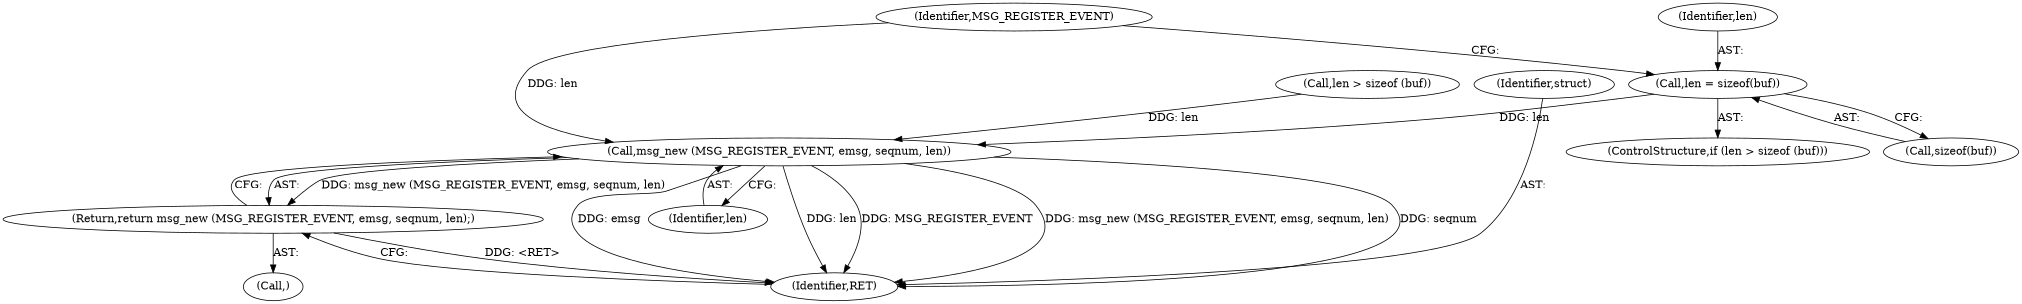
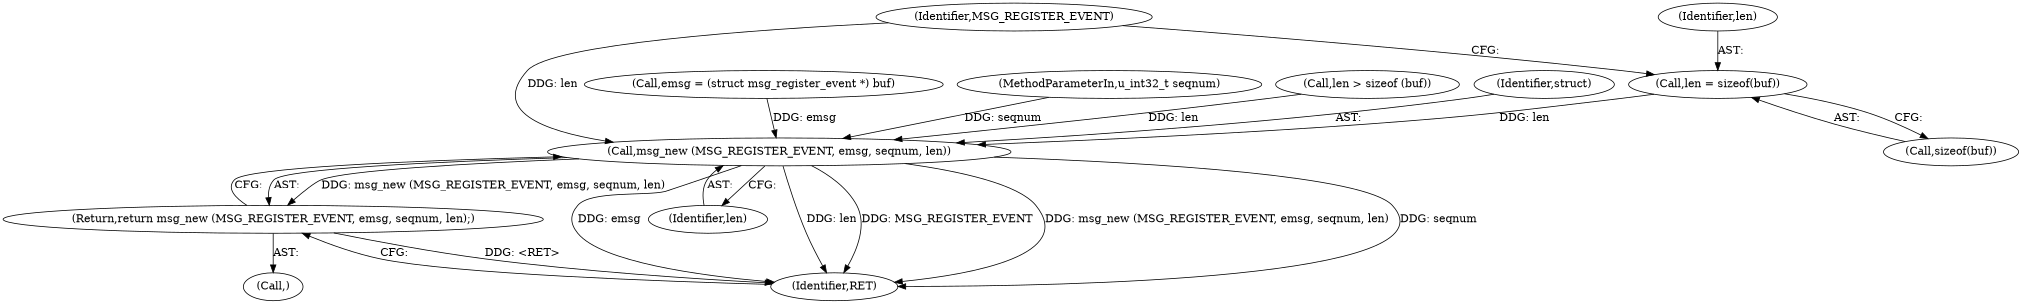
  digraph {
    n1 [label="(Call,len = sizeof(buf))"]
    n2 [label="(Call,msg_new (MSG_REGISTER_EVENT, emsg, seqnum, len))"]
-   n3 [label="(ControlStructure,if (len > sizeof (buf)))"]
    n4 [label="(Call,sizeof(buf))"]
    n5 [label="(Return,return msg_new (MSG_REGISTER_EVENT, emsg, seqnum, len);)"]
    n6 [label="(Identifier,len)"]
    n7 [label="(Identifier,RET)"]
    n8 [label="(Call,)"]
    n9 [label="(Call,len > sizeof (buf))"]
    n10 [label="(Identifier,MSG_REGISTER_EVENT)"]
    n11 [label="(Identifier,struct)"]
+   n12 [label="(Call,emsg = (struct msg_register_event *) buf)"]
+   n13 [label="(MethodParameterIn,u_int32_t seqnum)"]
    n14 [label="(Identifier,len)"]
    n1 -> n2 [label="DDG: len"]
-   n1 -> n3 [label="AST: "]
    n1 -> n4 [label="CFG: "]
    n2 -> n5 [label="AST: "]
    n2 -> n5 [label="DDG: msg_new (MSG_REGISTER_EVENT, emsg, seqnum, len)"]
    n2 -> n6 [label="CFG: "]
    n2 -> n7 [label="DDG: emsg"]
    n2 -> n7 [label="DDG: len"]
    n2 -> n7 [label="DDG: MSG_REGISTER_EVENT"]
    n2 -> n7 [label="DDG: msg_new (MSG_REGISTER_EVENT, emsg, seqnum, len)"]
    n2 -> n7 [label="DDG: seqnum"]
    n4 -> n1 [label="AST: "]
    n5 -> n2 [label="CFG: "]
    n5 -> n7 [label="DDG: <RET>"]
    n5 -> n8 [label="AST: "]
    n6 -> n2 [label="AST: "]
    n7 -> n5 [label="CFG: "]
    n9 -> n2 [label="DDG: len"]
    n10 -> n1 [label="CFG: "]
    n10 -> n2 [label="DDG: len"]
-   n11 -> n7 [label="AST: "]
+   n11 -> n2 [label="AST: "]
+   n12 -> n2 [label="DDG: emsg"]
+   n13 -> n2 [label="DDG: seqnum"]
    n14 -> n1 [label="AST: "]
  }
